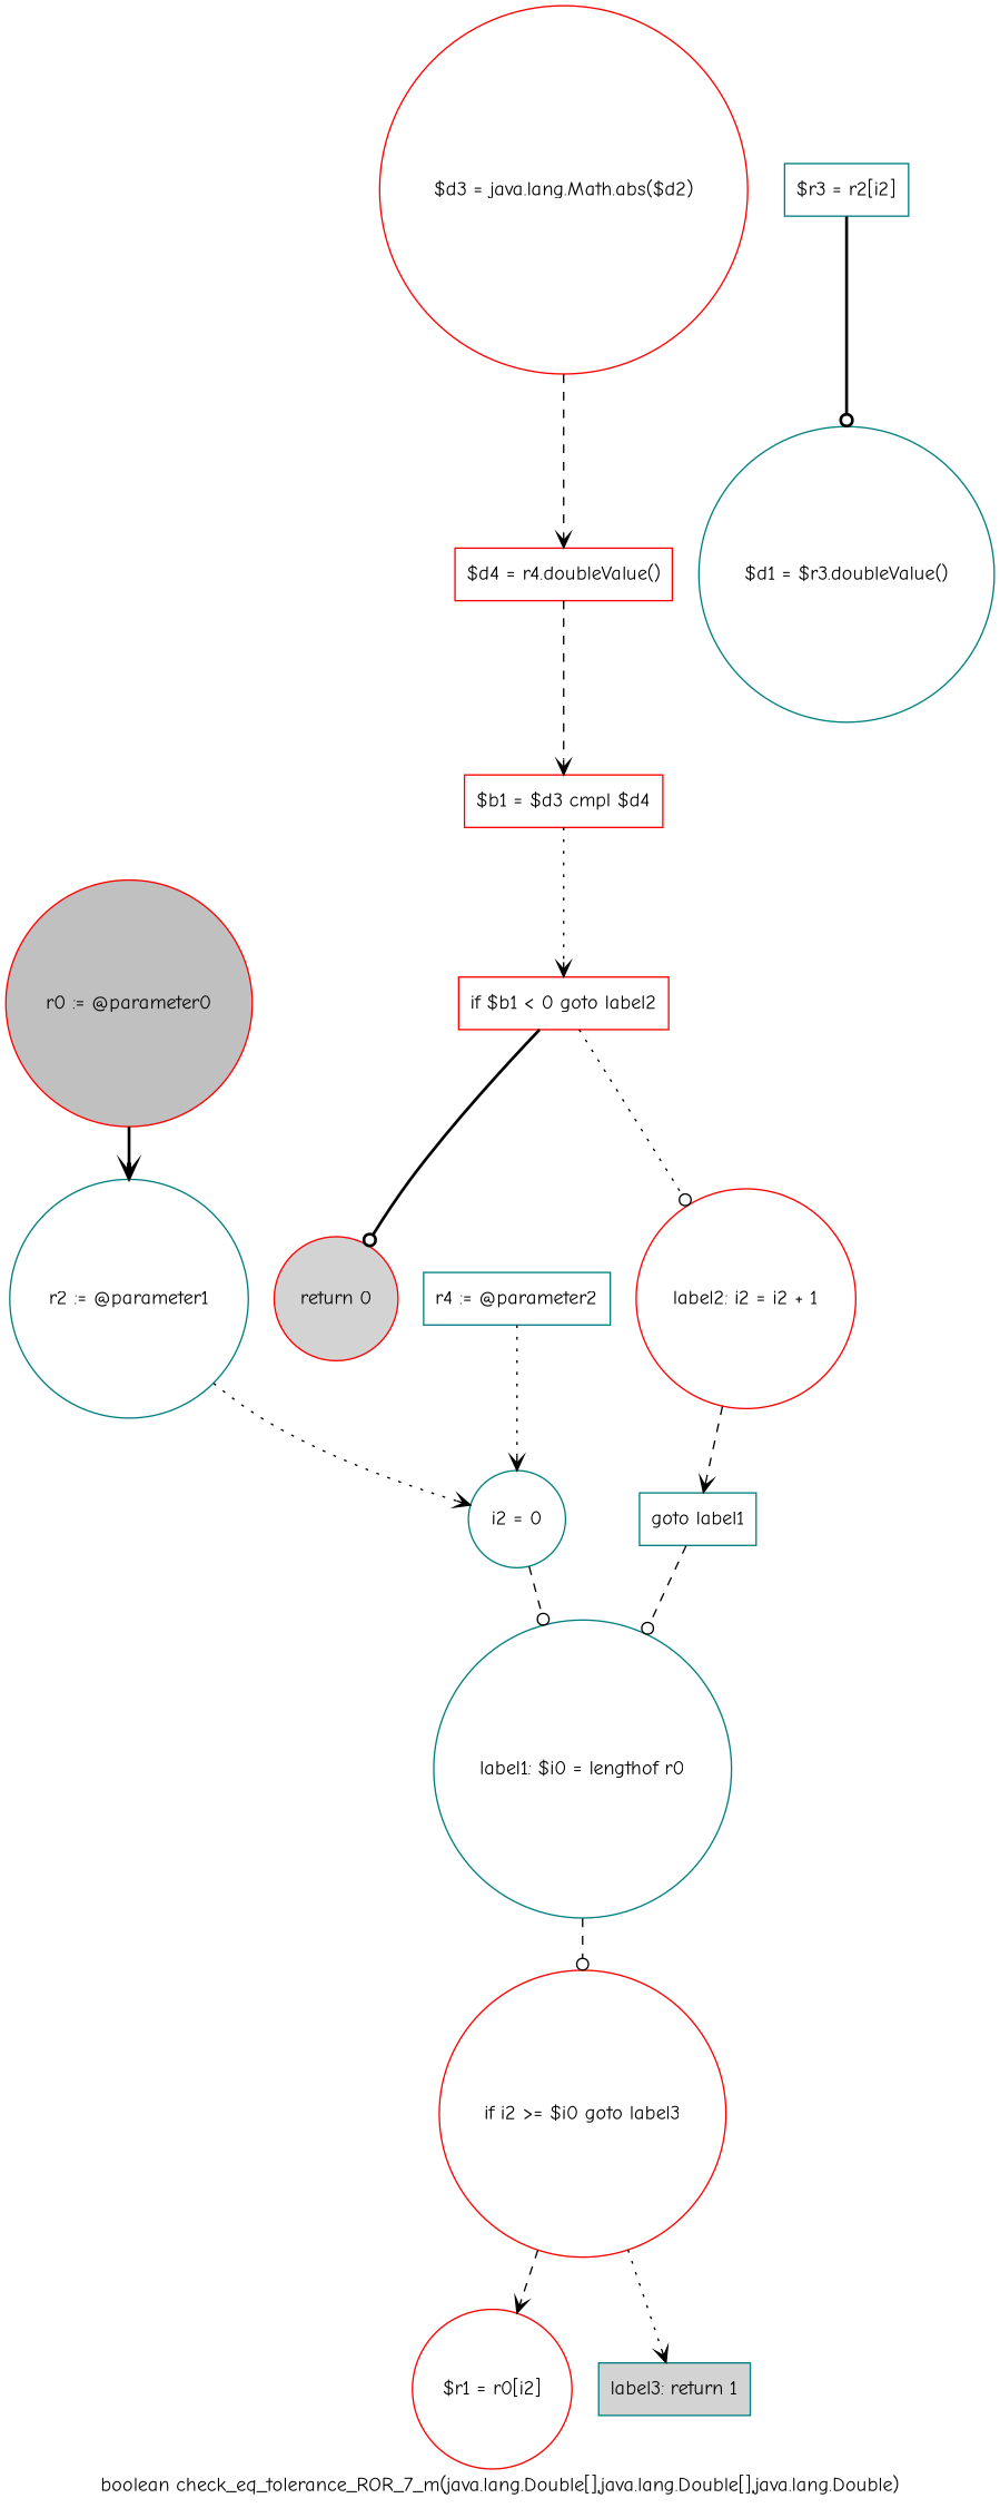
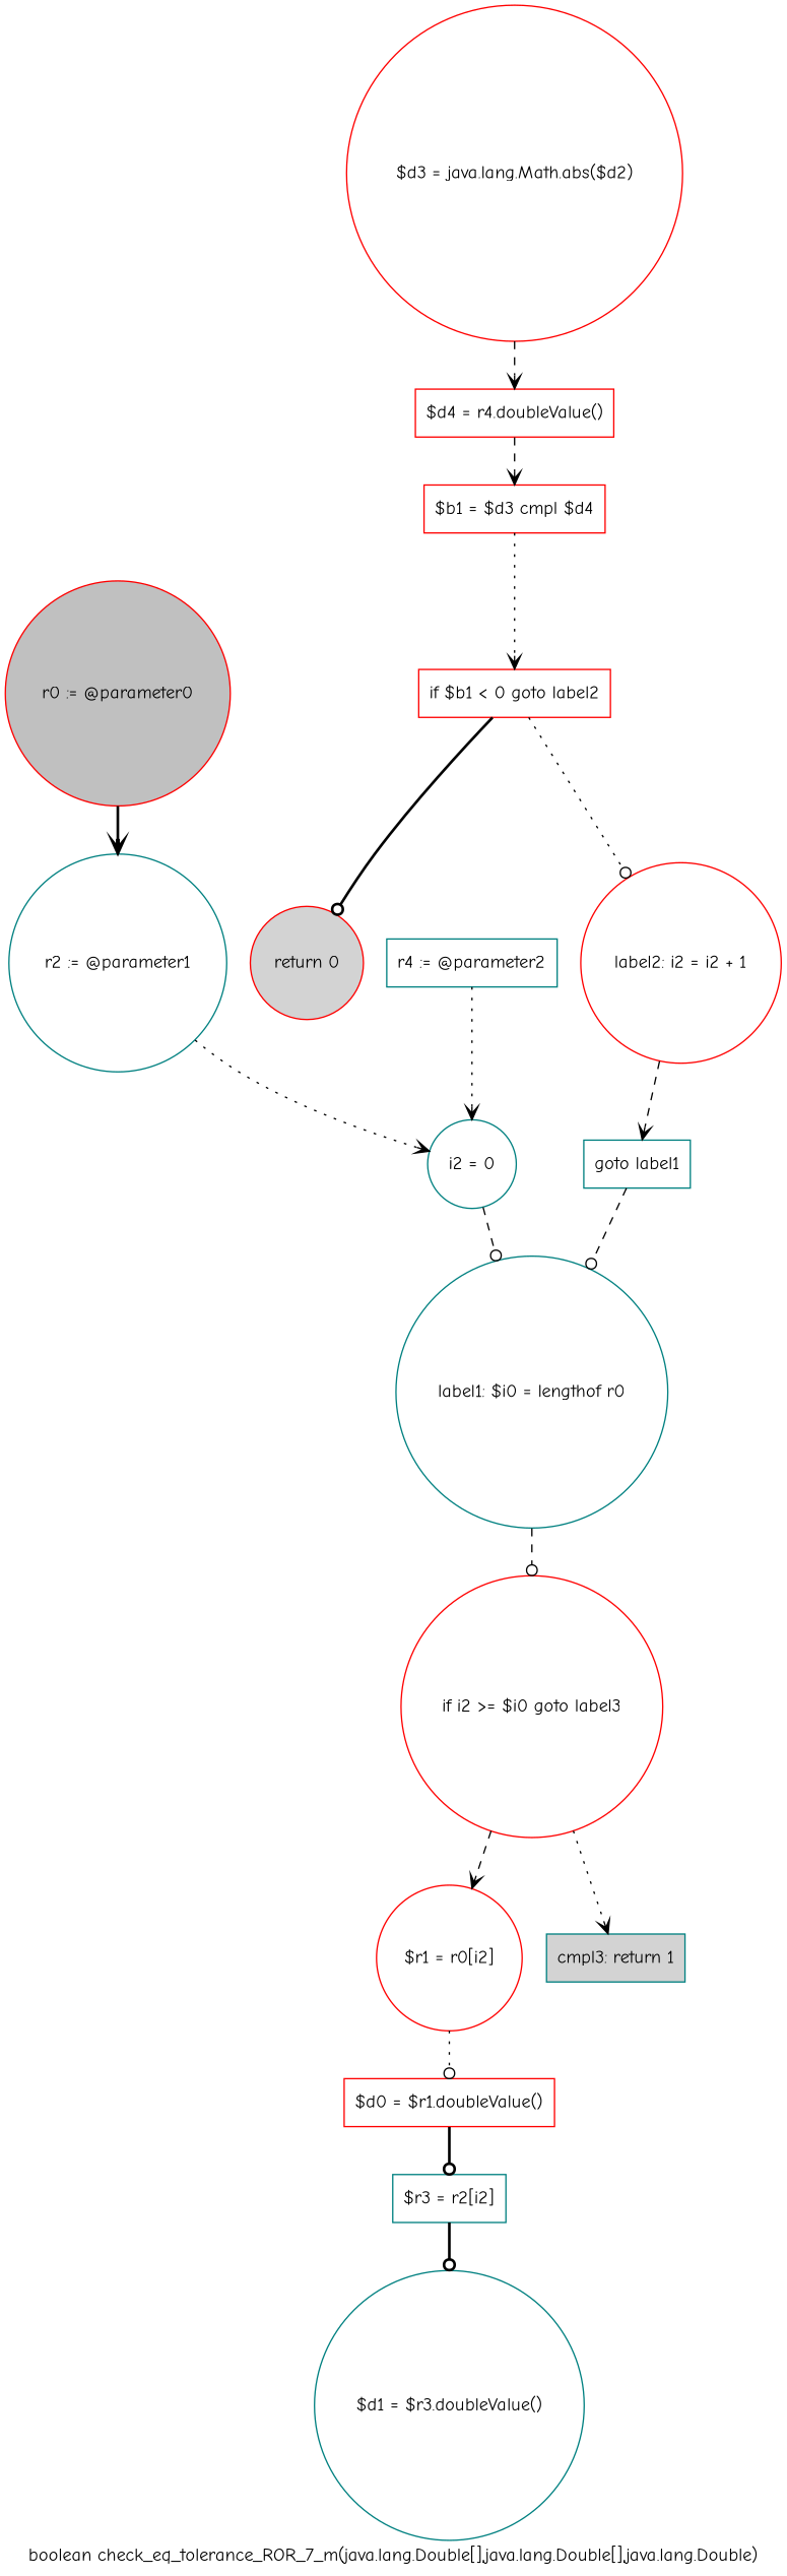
  digraph {
    fontname="Comic Neue"
    label="boolean check_eq_tolerance_ROR_7_m(java.lang.Double[],java.lang.Double[],java.lang.Double)"
    node [color=red fontname="Comic Neue" shape=circle]
    edge [arrowhead=vee fontname="Comic Neue" style=dashed]
    n1 [fillcolor=gray label="r0 := @parameter0" style=filled]
    n2 [color=teal label="r2 := @parameter1"]
    n3 [color=teal label="i2 = 0"]
    n4 [color=teal label="r4 := @parameter2" shape=box]
    n5 [color=teal label="label1: $i0 = lengthof r0"]
    n6 [label="if i2 >= $i0 goto label3"]
    n7 [label="$r1 = r0[i2]"]
-   n8 [color=teal fillcolor=lightgray label="label3: return 1" shape=box style=filled]
+   n8 [color=teal fillcolor=lightgray label="cmpl3: return 1" shape=box style=filled]
+   n9 [label="$d0 = $r1.doubleValue()" shape=box]
    n10 [color=teal label="$r3 = r2[i2]" shape=box]
    n11 [color=teal label="$d1 = $r3.doubleValue()"]
    n12 [label="$d3 = java.lang.Math.abs($d2)"]
    n13 [label="$d4 = r4.doubleValue()" shape=box]
    n14 [label="$b1 = $d3 cmpl $d4" shape=box]
    n15 [label="if $b1 < 0 goto label2" shape=box]
    n16 [fillcolor=lightgray label="return 0" style=filled]
    n17 [label="label2: i2 = i2 + 1"]
    n18 [color=teal label="goto label1" shape=box]
    n1 -> n2 [style=bold]
    n2 -> n3 [style=dotted]
    n3 -> n5 [arrowhead=odot]
    n4 -> n3 [style=dotted]
    n5 -> n6 [arrowhead=odot]
    n6 -> n7
    n6 -> n8 [style=dotted]
+   n7 -> n9 [arrowhead=odot style=dotted]
+   n9 -> n10 [arrowhead=odot style=bold]
    n10 -> n11 [arrowhead=odot style=bold]
    n12 -> n13
    n13 -> n14
    n14 -> n15 [style=dotted]
    n15 -> n16 [arrowhead=odot style=bold]
    n15 -> n17 [arrowhead=odot style=dotted]
    n17 -> n18
    n18 -> n5 [arrowhead=odot]
  }
